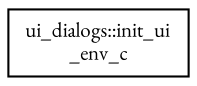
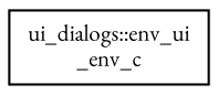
  digraph {
    rankdir=LR
    fontname="EB Garamond"
-   n1 [color=black fillcolor=white fontname="EB Garamond" fontsize=10 height=0.2 label="ui_dialogs::init_ui\l_env_c" shape=record style=filled width=0.4]
+   n1 [color=black fillcolor=white fontname="EB Garamond" fontsize=10 height=0.2 label="ui_dialogs::env_ui\l_env_c" shape=record style=filled width=0.4]
  }
